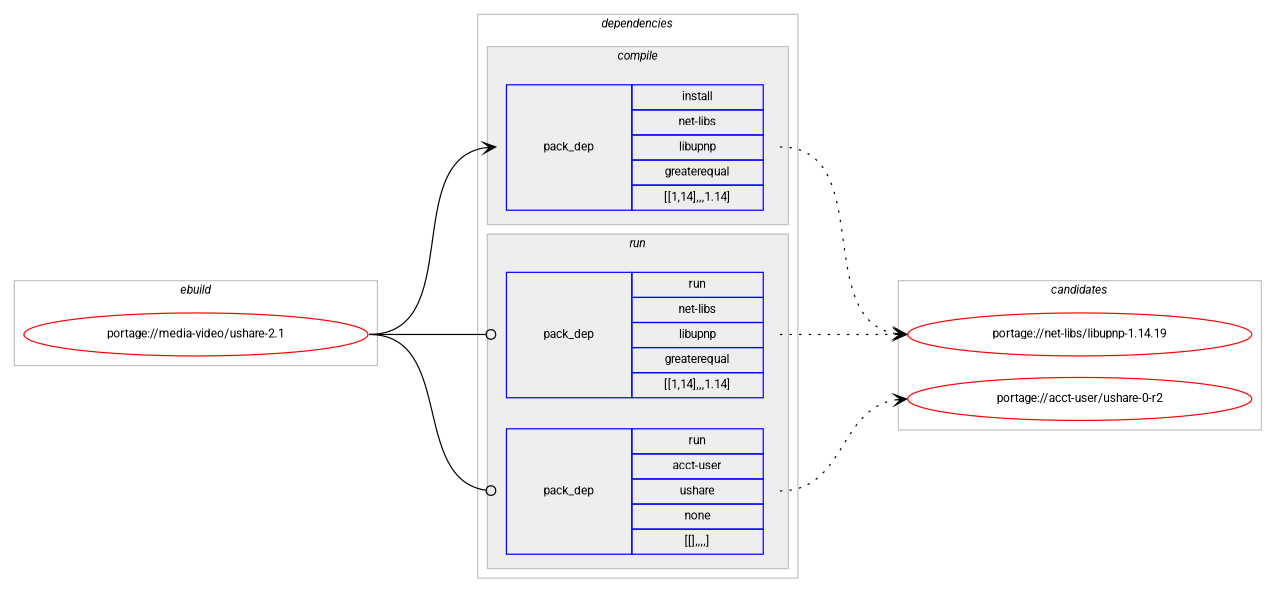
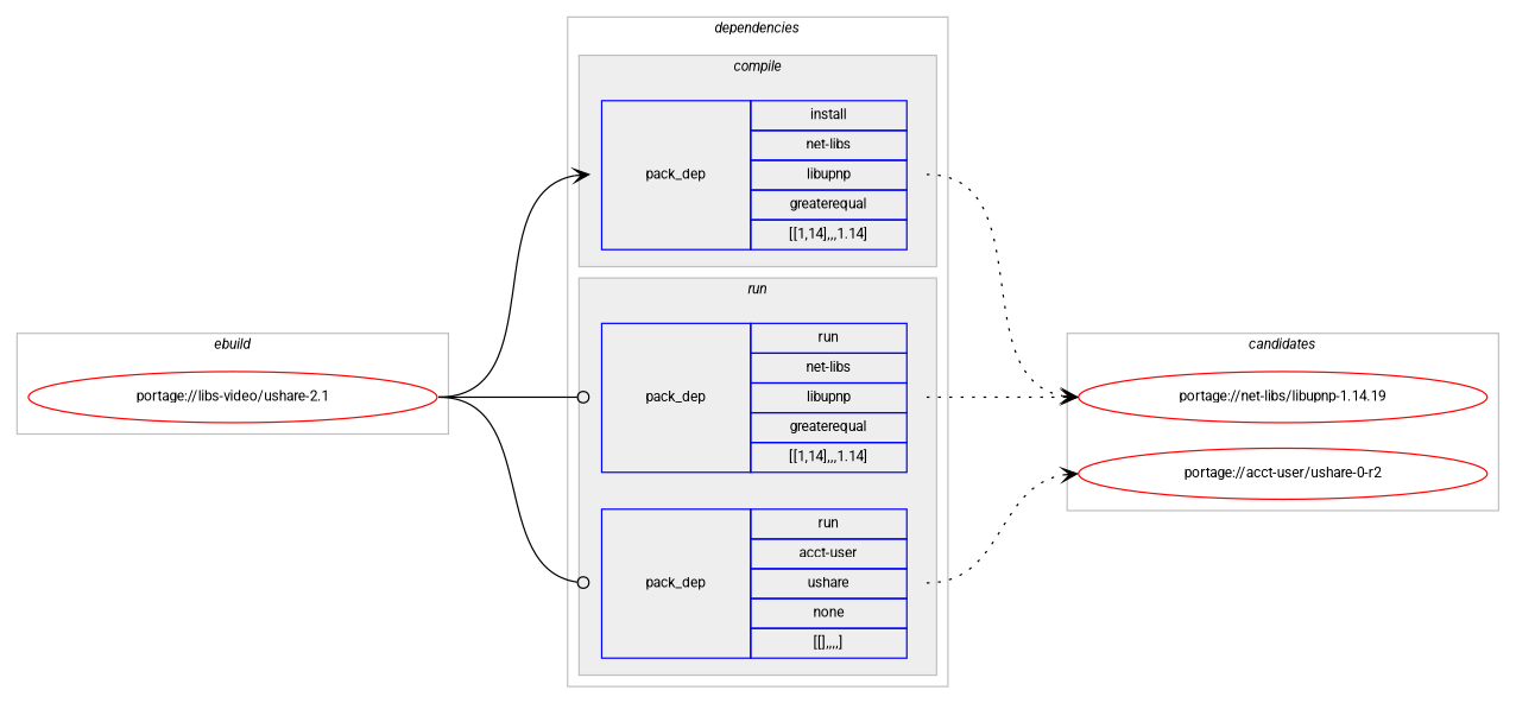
  digraph {
    compound=true
    concentrate=true
    fontname=Roboto
    fontsize=10
    newrank=true
    rankdir=LR
    ranksep=1.5
    node [color=red fontname=Roboto fontsize=10]
    edge [arrowhead=vee headport=w style=solid tailport=e weight=20 fontname=Roboto]
-   n1 [label="portage://media-video/ushare-2.1" width=4]
+   n1 [label="portage://libs-video/ushare-2.1" width=4]
    n2 [color=blue label=<<TABLE BORDER="0" CELLBORDER="1" CELLSPACING="0" CELLPADDING="4" WIDTH="220"><TR><TD ROWSPAN="6" CELLPADDING="30">pack_dep</TD></TR><TR><TD WIDTH="110">install</TD></TR><TR><TD>net-libs</TD></TR><TR><TD>libupnp</TD></TR><TR><TD>greaterequal</TD></TR><TR><TD>[[1,14],,,1.14]</TD></TR></TABLE>> shape=none]
    n3 [color=blue label=<<TABLE BORDER="0" CELLBORDER="1" CELLSPACING="0" CELLPADDING="4" WIDTH="220"><TR><TD ROWSPAN="6" CELLPADDING="30">pack_dep</TD></TR><TR><TD WIDTH="110">run</TD></TR><TR><TD>acct-user</TD></TR><TR><TD>ushare</TD></TR><TR><TD>none</TD></TR><TR><TD>[[],,,,]</TD></TR></TABLE>> shape=none]
    n4 [color=blue label=<<TABLE BORDER="0" CELLBORDER="1" CELLSPACING="0" CELLPADDING="4" WIDTH="220"><TR><TD ROWSPAN="6" CELLPADDING="30">pack_dep</TD></TR><TR><TD WIDTH="110">run</TD></TR><TR><TD>net-libs</TD></TR><TR><TD>libupnp</TD></TR><TR><TD>greaterequal</TD></TR><TR><TD>[[1,14],,,1.14]</TD></TR></TABLE>> shape=none]
    n5 [label="portage://net-libs/libupnp-1.14.19" width=4]
    n6 [label="portage://acct-user/ushare-0-r2" width=4]
    subgraph cluster_1 {
      color=gray
      label=<<i>ebuild</i>>
      n1
    }
    subgraph cluster_2 {
      color=gray
      label=<<i>dependencies</i>>
      subgraph cluster_3 {
        color=gray
        fillcolor="#eeeeee"
        label=<<i>compile</i>>
        style=filled
        subgraph sub_4 {
          color=gray
          fillcolor="#eeeeee"
          label=<<i>compile</i>>
          style=filled
          n2
        }
      }
      subgraph cluster_5 {
        color=gray
        fillcolor="#eeeeee"
        label=<<i>compile and run</i>>
        style=filled
      }
      subgraph cluster_6 {
        color=gray
        fillcolor="#eeeeee"
        label=<<i>run</i>>
        style=filled
        subgraph sub_7 {
          color=gray
          fillcolor="#eeeeee"
          label=<<i>run</i>>
          style=filled
          n3
        }
        subgraph sub_8 {
          color=gray
          fillcolor="#eeeeee"
          label=<<i>run</i>>
          style=filled
          n4
        }
      }
    }
    subgraph cluster_9 {
      color=gray
      label=<<i>candidates</i>>
      rank=same
      subgraph sub_10 {
        color=black
        label=<<i>candidates</i>>
        nodesep=1
        rank=same
        n5
      }
      subgraph sub_11 {
        color=black
        label=<<i>candidates</i>>
        nodesep=1
        rank=same
        n6
      }
      subgraph sub_12 {
        color=black
        label=<<i>candidates</i>>
        nodesep=1
        rank=same
        n5
      }
    }
    n1 -> n2
    n1 -> n3 [arrowhead=odot]
    n1 -> n4 [arrowhead=odot]
    n2 -> n5 [style=dotted weight=100]
    n3 -> n6 [style=dotted weight=100]
    n4 -> n5 [style=dotted weight=100]
  }
